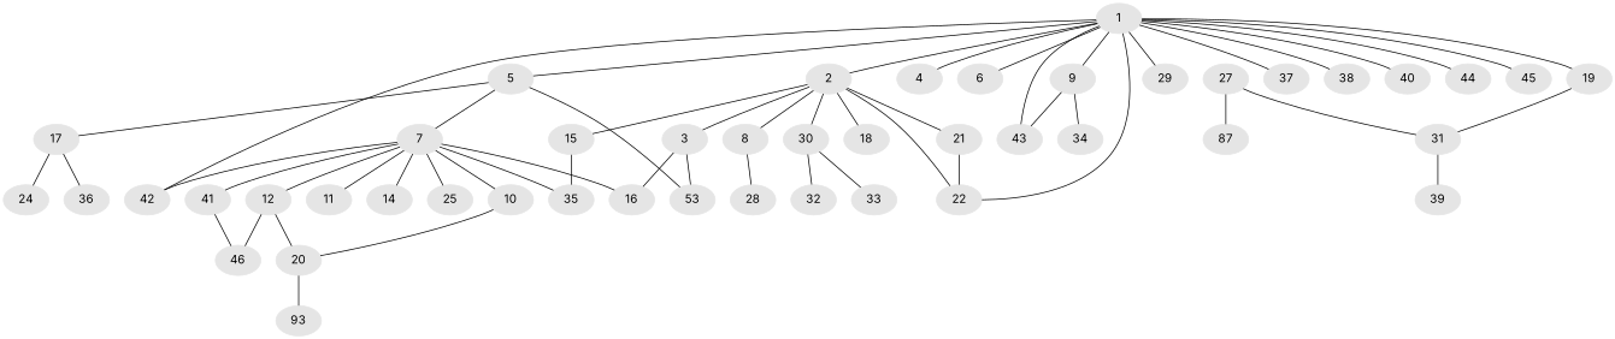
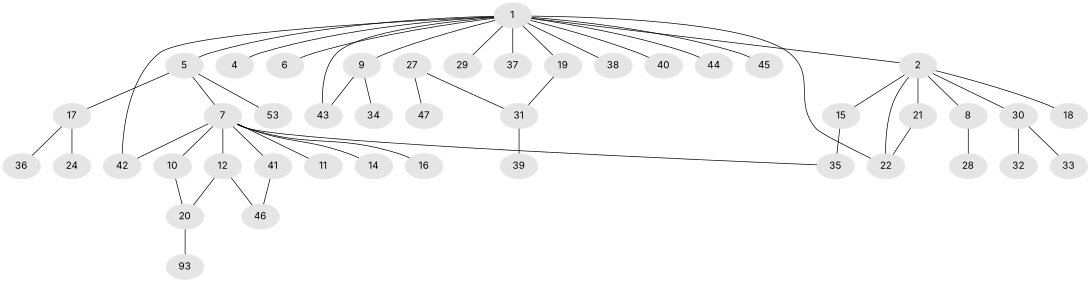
  graph {
    fontname=Inter
    node [color=gray90 fontname=Inter style=filled]
    edge [fontname=Inter weight=1.0]
    1
    2
    4
    5
    6
    9
    19
    22
    29
    37
    38
    40
    42
    43
    44
    45
-   3
    8
    15
    18
    21
    30
    n23 [label=53]
    7
    17
    34
    31
    16
    28
    35
    32
    33
    10
    11
    12
    14
-   25
    41
    24
    36
    20
    46
    n43 [label=93]
    27
-   47 [label=87]
+   47
    39
    1 -- 2
    1 -- 4
    1 -- 5
    1 -- 6
    1 -- 9
    1 -- 19
    1 -- 22
    1 -- 29
    1 -- 37
    1 -- 38
    1 -- 40
    1 -- 42
    1 -- 43
    1 -- 44
    1 -- 45
    2 -- 22
-   2 -- 3
    2 -- 8
    2 -- 15
    2 -- 18
    2 -- 21
    2 -- 30
    5 -- n23
    5 -- 7
    5 -- 17
    9 -- 43
    9 -- 34
    19 -- 31
-   3 -- n23
-   3 -- 16
    8 -- 28
    15 -- 35 [weight=2.0]
    21 -- 22
    30 -- 32
    30 -- 33
    7 -- 42
    7 -- 16
    7 -- 35
    7 -- 10
    7 -- 11
    7 -- 12
    7 -- 14
-   7 -- 25
    7 -- 41
    17 -- 24 [weight=2.0]
    17 -- 36
    31 -- 39
    10 -- 20
    12 -- 20
    12 -- 46
    41 -- 46
    20 -- n43
    27 -- 31
    27 -- 47
  }
